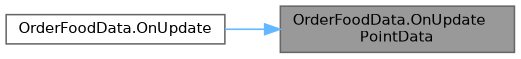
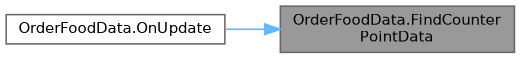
  digraph {
    rankdir=RL
    node [fontname=Helvetica fontsize=10 shape=box style=filled]
-   n1 [color=gray40 fillcolor=grey60 fontcolor=black height=0.2 label="OrderFoodData.OnUpdate\lPointData" width=0.4]
+   n1 [color=gray40 fillcolor=grey60 fontcolor=black height=0.2 label="OrderFoodData.FindCounter\lPointData" width=0.4]
    n2 [color=grey40 fillcolor=white height=0.2 label="OrderFoodData.OnUpdate" width=0.4]
    n1 -> n2 [color=steelblue1 dir=back fontname=Helvetica fontsize=10 labelfontname=Helvetica labelfontsize=10 style=solid]
  }
